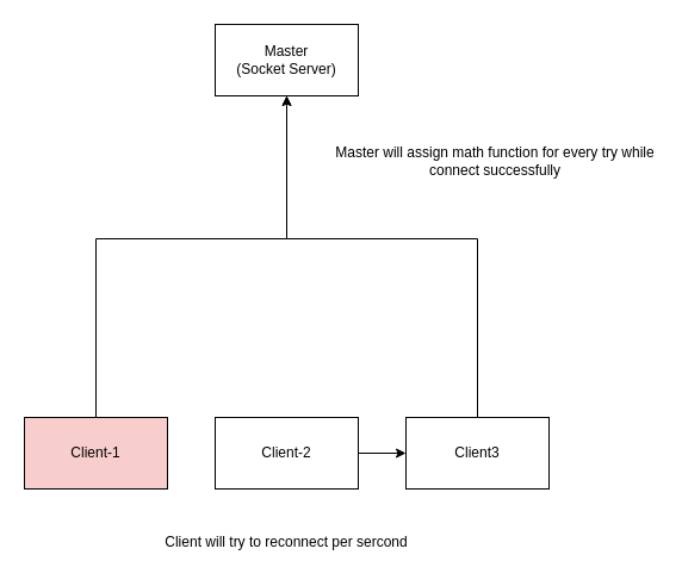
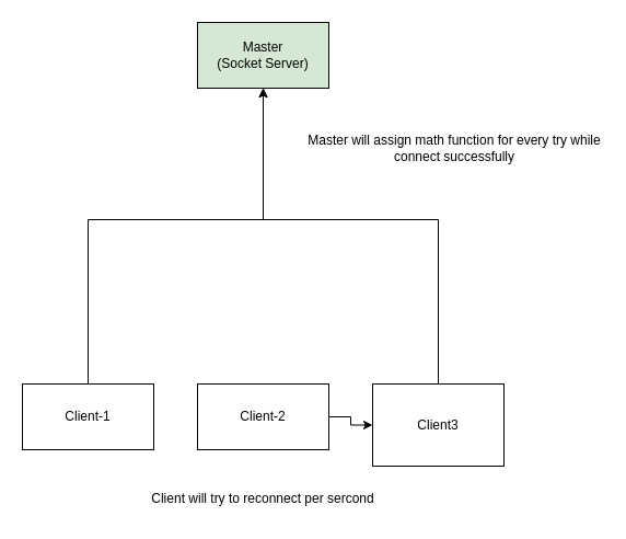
  <mxCell id="0" />
  <mxCell id="1" parent="0" />
- <mxCell id="2" value="Master&lt;br&gt;(Socket Server)" style="rounded=0;whiteSpace=wrap;html=1;" vertex="1" parent="1"><mxGeometry x="180" y="20" width="120" height="60" as="geometry" /></mxCell>
+ <mxCell id="2" value="Master&lt;br&gt;(Socket Server)" style="rounded=0;whiteSpace=wrap;html=1;fillColor=#d5e8d4;" vertex="1" parent="1"><mxGeometry x="180" y="20" width="120" height="60" as="geometry" /></mxCell>
  <mxCell id="3" style="edgeStyle=orthogonalEdgeStyle;rounded=0;orthogonalLoop=1;jettySize=auto;html=1;entryX=0.5;entryY=1;entryDx=0;entryDy=0;" edge="1" parent="1" source="4" target="2"><mxGeometry relative="1" as="geometry"><Array as="points"><mxPoint x="80" y="200" /><mxPoint x="240" y="200" /></Array></mxGeometry></mxCell>
- <mxCell id="4" value="Client-1" style="rounded=0;whiteSpace=wrap;html=1;fillColor=#f8cecc;" vertex="1" parent="1"><mxGeometry x="20" y="350" width="120" height="60" as="geometry" /></mxCell>
+ <mxCell id="4" value="Client-1" style="rounded=0;whiteSpace=wrap;html=1;" vertex="1" parent="1"><mxGeometry x="20" y="350" width="120" height="60" as="geometry" /></mxCell>
  <mxCell id="5" style="edgeStyle=orthogonalEdgeStyle;rounded=0;orthogonalLoop=1;jettySize=auto;html=1;" edge="1" parent="1" source="6" target="8"><mxGeometry relative="1" as="geometry" /></mxCell>
  <mxCell id="6" value="Client-2" style="rounded=0;whiteSpace=wrap;html=1;" vertex="1" parent="1"><mxGeometry x="180" y="350" width="120" height="60" as="geometry" /></mxCell>
  <mxCell id="7" style="edgeStyle=orthogonalEdgeStyle;rounded=0;orthogonalLoop=1;jettySize=auto;html=1;entryX=0.5;entryY=1;entryDx=0;entryDy=0;" edge="1" parent="1" source="8" target="2"><mxGeometry relative="1" as="geometry"><Array as="points"><mxPoint x="400" y="200" /><mxPoint x="240" y="200" /></Array></mxGeometry></mxCell>
- <mxCell id="8" value="Client3" style="rounded=0;whiteSpace=wrap;html=1;" vertex="1" parent="1"><mxGeometry x="340" y="350" width="120" height="60" as="geometry" /></mxCell>
+ <mxCell id="8" value="Client3" style="rounded=0;whiteSpace=wrap;html=1;" vertex="1" parent="1"><mxGeometry x="340" y="350" width="120" height="75" as="geometry" /></mxCell>
  <mxCell id="9" value="Master will assign math function for every try while connect successfully" style="text;html=1;strokeColor=none;fillColor=none;align=center;verticalAlign=middle;whiteSpace=wrap;rounded=0;" vertex="1" parent="1"><mxGeometry x="280" y="120" width="270" height="30" as="geometry" /></mxCell>
  <mxCell id="10" value="Client will try to reconnect per sercond" style="text;html=1;strokeColor=none;fillColor=none;align=center;verticalAlign=middle;whiteSpace=wrap;rounded=0;" vertex="1" parent="1"><mxGeometry x="115" y="440" width="250" height="30" as="geometry" /></mxCell>
